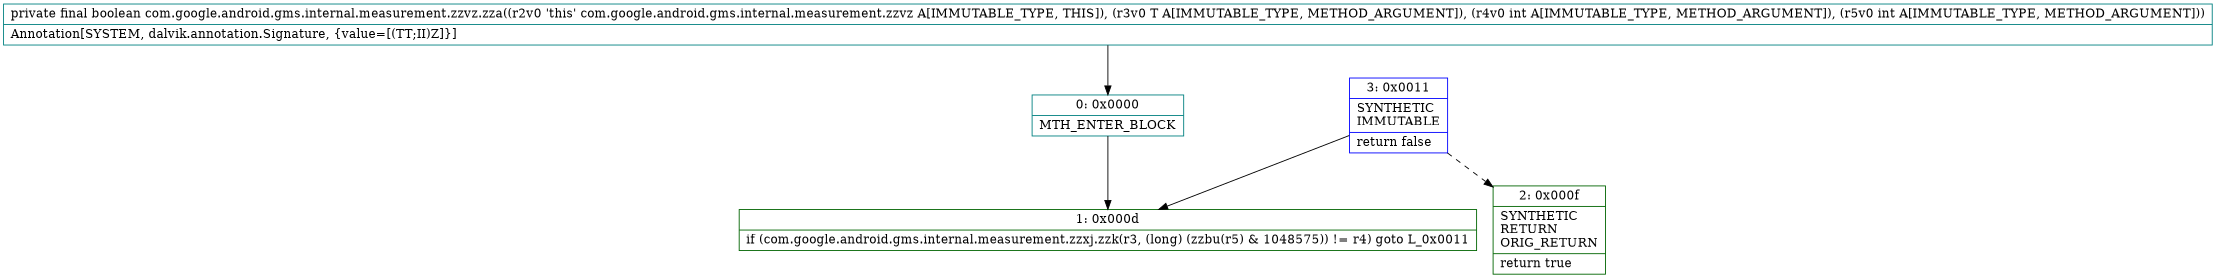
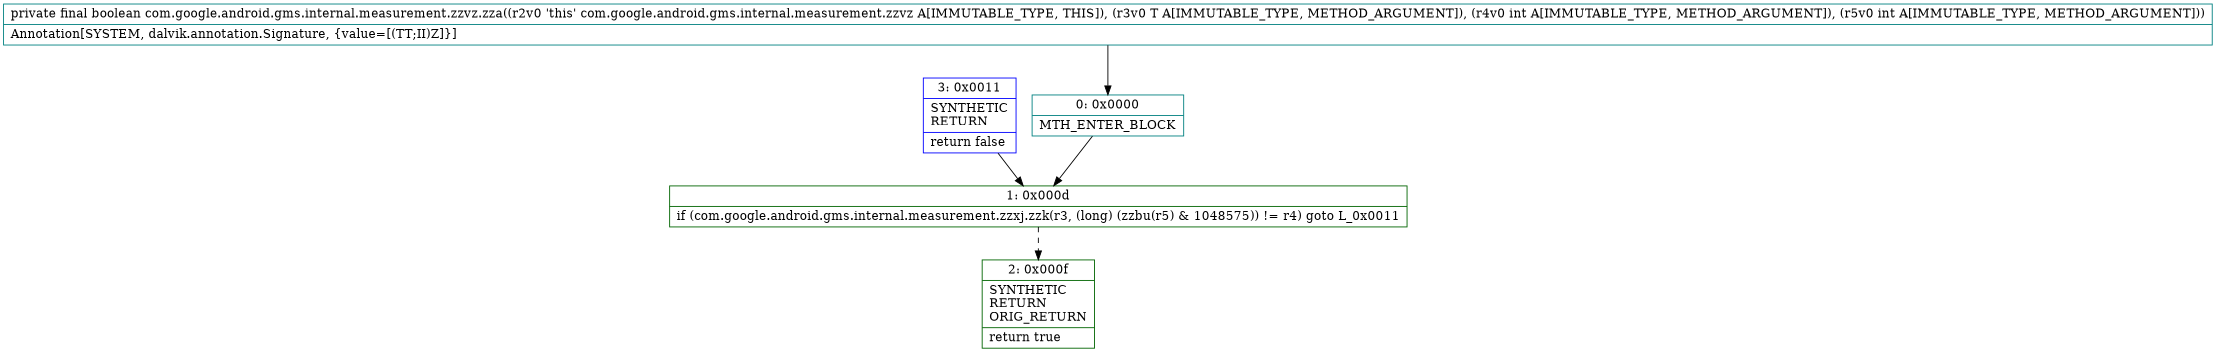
  digraph {
    node [color=teal shape=record]
    n1 [label="{0\:\ 0x0000|MTH_ENTER_BLOCK\l}"]
    n2 [color=darkgreen label="{1\:\ 0x000d|if (com.google.android.gms.internal.measurement.zzxj.zzk(r3, (long) (zzbu(r5) & 1048575)) != r4) goto L_0x0011\l}"]
    n3 [color=darkgreen label="{2\:\ 0x000f|SYNTHETIC\lRETURN\lORIG_RETURN\l|return true\l}"]
-   n4 [color=blue label="{3\:\ 0x0011|SYNTHETIC\lIMMUTABLE\l|return false\l}"]
+   n4 [color=blue label="{3\:\ 0x0011|SYNTHETIC\lRETURN\l|return false\l}"]
    n5 [label="{private final boolean com.google.android.gms.internal.measurement.zzvz.zza((r2v0 'this' com.google.android.gms.internal.measurement.zzvz A[IMMUTABLE_TYPE, THIS]), (r3v0 T A[IMMUTABLE_TYPE, METHOD_ARGUMENT]), (r4v0 int A[IMMUTABLE_TYPE, METHOD_ARGUMENT]), (r5v0 int A[IMMUTABLE_TYPE, METHOD_ARGUMENT]))  | Annotation[SYSTEM, dalvik.annotation.Signature, \{value=[(TT;II)Z]\}]\l}"]
    n1 -> n2
-   n4 -> n3 [style=dashed]
+   n2 -> n3 [style=dashed]
    n4 -> n2
    n5 -> n1
  }
